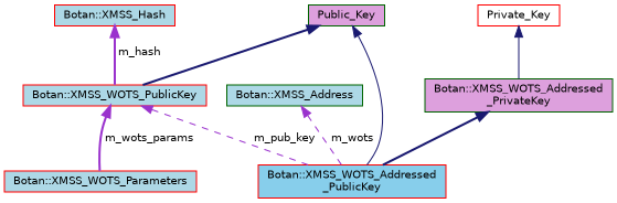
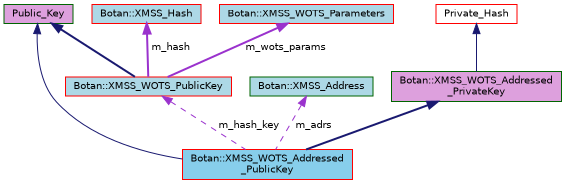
  digraph {
    node [color=red fillcolor=lightblue fontname=Helvetica fontsize=10 shape=record style=filled]
    edge [color=midnightblue dir=back fontname=Helvetica fontsize=10 labelfontname=Helvetica labelfontsize=10 style=bold]
    n1 [color=darkgreen fillcolor=plum fontcolor=black height=0.2 label="Botan::XMSS_WOTS_Addressed\l_PrivateKey" width=0.4]
    n2 [fillcolor=skyblue height=0.2 label="Botan::XMSS_WOTS_Addressed\l_PublicKey" width=0.4]
    n3 [color=darkgreen fillcolor=plum height=0.2 label=Public_Key width=0.4]
    n4 [height=0.2 label="Botan::XMSS_WOTS_PublicKey" width=0.4]
    n5 [color=darkgreen height=0.2 label="Botan::XMSS_Address" width=0.4]
    n6 [height=0.2 label="Botan::XMSS_Hash" width=0.4]
    n7 [height=0.2 label="Botan::XMSS_WOTS_Parameters" width=0.4]
-   n8 [fillcolor=white height=0.2 label=Private_Key width=0.4]
+   n8 [fillcolor=white height=0.2 label=Private_Hash width=0.4]
    n1 -> n2
    n3 -> n2 [style=solid]
    n3 -> n4
-   n4 -> n2 [color=darkorchid3 label=" m_pub_key" style=dashed]
-   n5 -> n2 [color=darkorchid3 label=" m_wots" style=dashed]
+   n4 -> n2 [color=darkorchid3 label=" m_hash_key" style=dashed]
+   n5 -> n2 [color=darkorchid3 label=" m_adrs" style=dashed]
    n6 -> n4 [color=darkorchid3 label=" m_hash"]
-   n4 -> n7 [color=darkorchid3 label=" m_wots_params"]
+   n7 -> n4 [color=darkorchid3 label=" m_wots_params"]
    n8 -> n1 [style=solid]
  }
